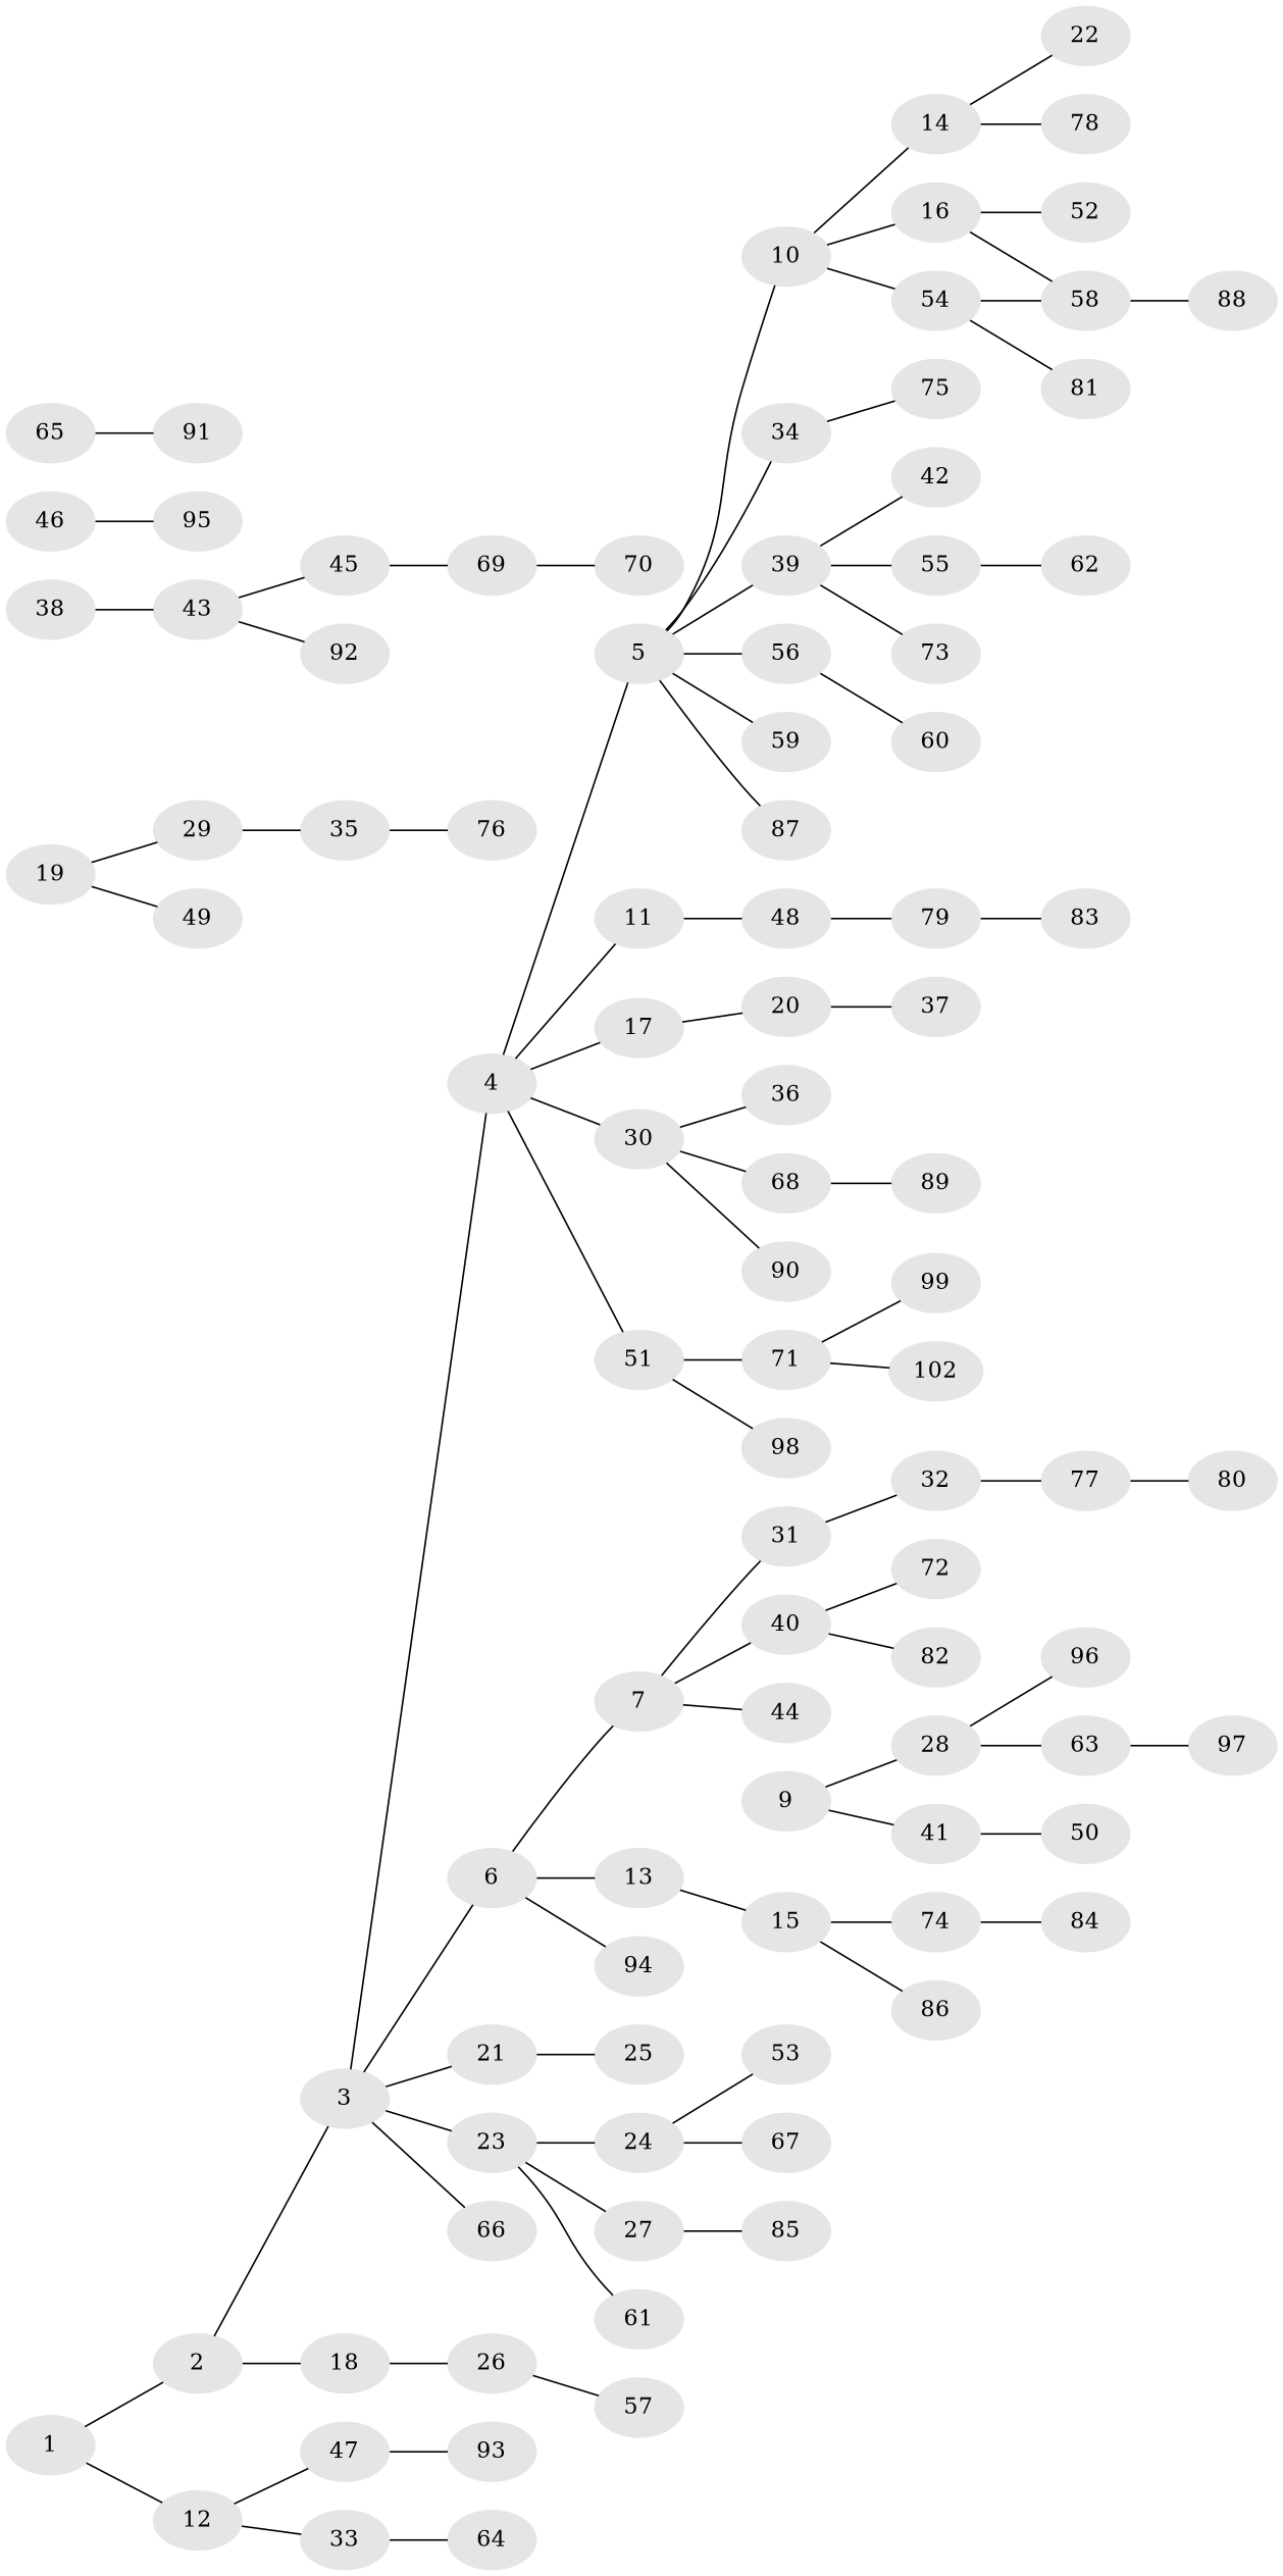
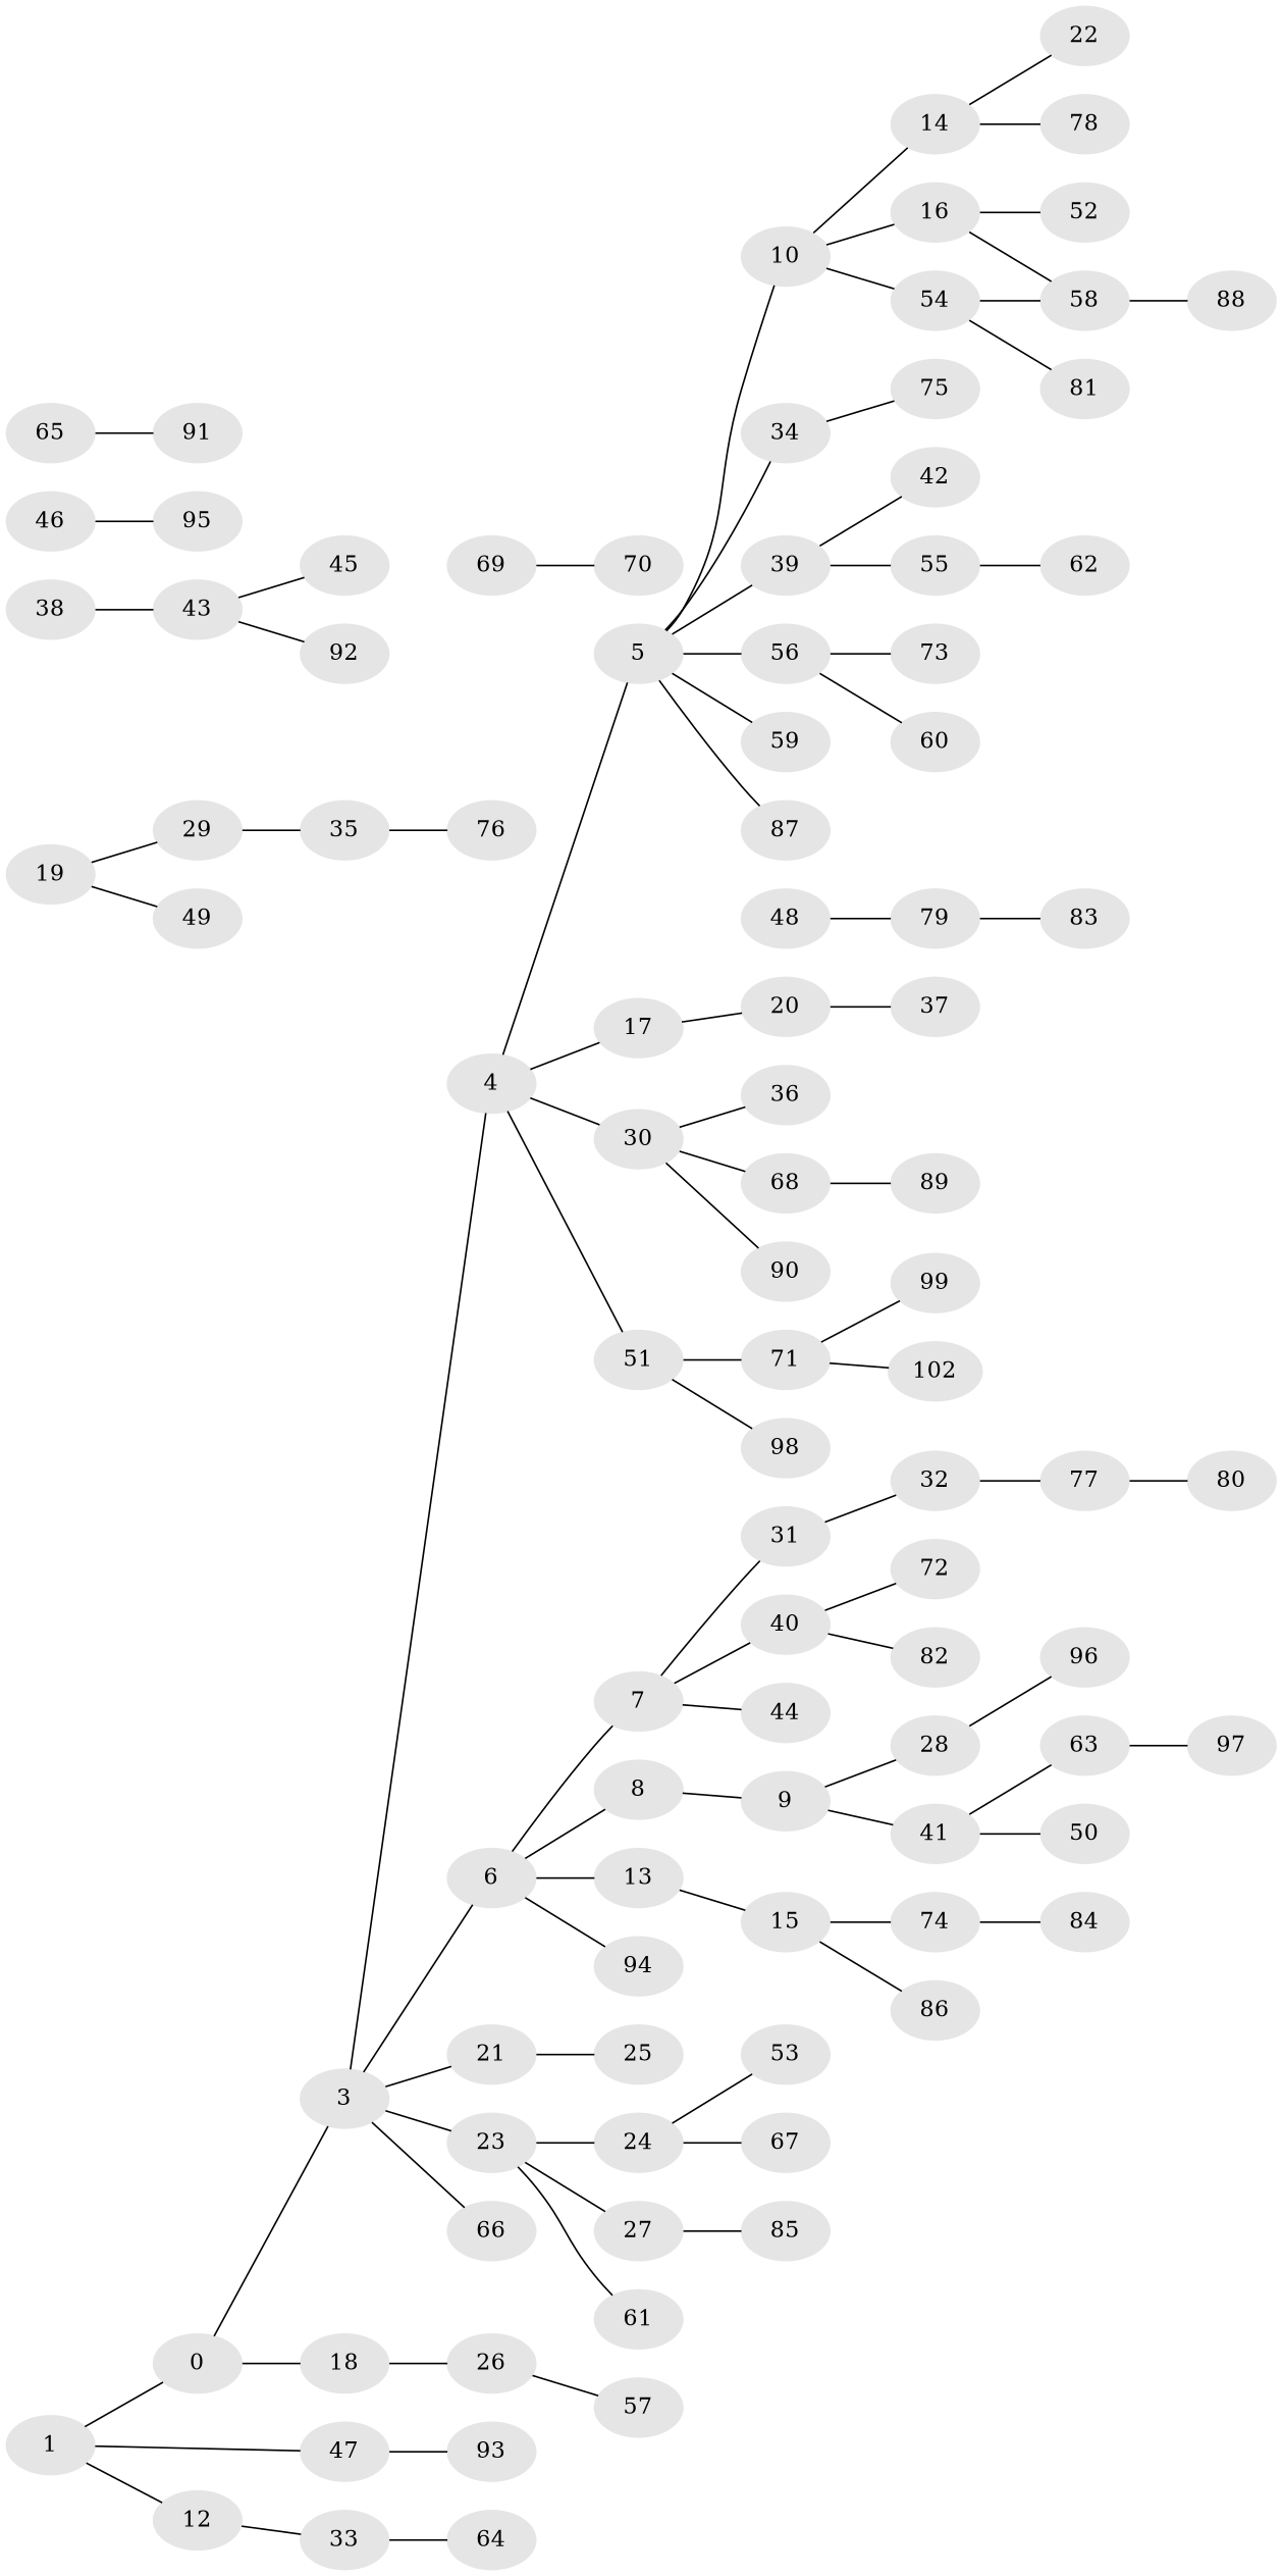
  graph {
    fontname="DejaVu Serif"
    rankdir=LR
    node [color=gray90 fontname="DejaVu Serif" style=filled]
    edge [fontname="DejaVu Serif"]
    1
-   2
+   2 [label=0]
    12
    47
    3
    18
    33
    93
    4
    6
    21
    23
    66
    26
    5
-   11
    17
    30
    51
    7
+   8
    13
    94
    25
    24
    27
    61
    10
    34
    39
    56
    59
    87
    48
    20
    36
    68
    90
    71
    98
    14
    16
    54
    75
    42
    55
    60
    73
    31
    40
    44
    9
    15
    32
    72
    82
    28
    41
    19
    29
    49
    63
    96
    50
    22
    78
    52
    58
    81
    79
    64
    74
    86
    84
    88
    37
    57
    35
    53
    67
    85
    97
    76
    89
    77
    80
    38
    43
    46
    95
    45
    92
    62
    69
    70
    83
    99
    n98 [label=102]
    65
    91
    1 -- 2
    1 -- 12
-   12 -- 47
+   1 -- 47
    2 -- 3
    2 -- 18
    12 -- 33
    47 -- 93
    3 -- 4
    3 -- 6
    3 -- 21
    3 -- 23
    3 -- 66
    18 -- 26
    33 -- 64
    4 -- 5
-   4 -- 11
    4 -- 17
    4 -- 30
    4 -- 51
    6 -- 7
+   6 -- 8
    6 -- 13
    6 -- 94
    21 -- 25
    23 -- 24
    23 -- 27
    23 -- 61
    26 -- 57
    5 -- 10
    5 -- 34
    5 -- 39
    5 -- 56
    5 -- 59
    5 -- 87
-   11 -- 48
    17 -- 20
    30 -- 36
    30 -- 68
    30 -- 90
    51 -- 71
    51 -- 98
    7 -- 31
    7 -- 40
    7 -- 44
+   8 -- 9
    13 -- 15
    24 -- 53
    24 -- 67
    27 -- 85
    10 -- 14
    10 -- 16
    10 -- 54
    34 -- 75
    39 -- 42
    39 -- 55
    56 -- 60
-   39 -- 73
+   56 -- 73
    48 -- 79
    20 -- 37
    68 -- 89
    71 -- 99
    71 -- n98
    14 -- 22
    14 -- 78
    16 -- 52
    16 -- 58
    54 -- 58
    54 -- 81
    55 -- 62
    31 -- 32
    40 -- 72
    40 -- 82
    9 -- 28
    9 -- 41
    15 -- 74
    15 -- 86
    32 -- 77
-   28 -- 63
+   41 -- 63
    28 -- 96
    41 -- 50
    19 -- 29
    19 -- 49
    29 -- 35
    63 -- 97
    58 -- 88
    79 -- 83
    74 -- 84
    35 -- 76
    77 -- 80
    38 -- 43
    43 -- 45
    43 -- 92
    46 -- 95
-   45 -- 69
    69 -- 70
    65 -- 91
  }
